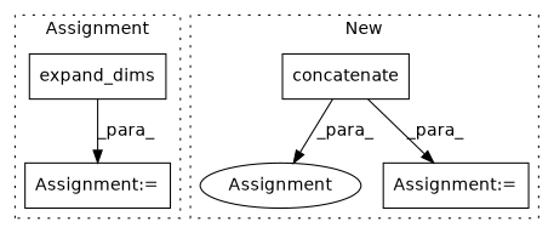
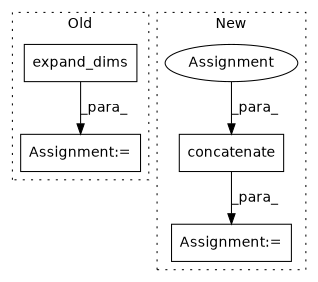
  digraph {
    fontname="DejaVu Sans"
    node [a=32 fontname="DejaVu Sans" l=1 shape=box]
    edge [fontname="DejaVu Sans"]
    n1 [l="12,1" label=expand_dims s="1131,1146"]
    n2 [a=7 label="Assignment:=" s=1124]
    n3 [l="19,1" label=concatenate s="1709,1752"]
    n4 [a=34 label=Assignment s=1751 shape=ellipse]
    n5 [a=7 label="Assignment:=" s=1702]
    subgraph cluster_1 {
-     label=Assignment
+     label=Old
      style=dotted
      n1
      n2
    }
    subgraph cluster_2 {
      label=New
      style=dotted
      n3
      n4
      n5
    }
    n1 -> n2 [label=_para_]
    n3 -> n5 [label=_para_]
-   n3 -> n4 [label=_para_]
+   n4 -> n3 [label=_para_]
  }
